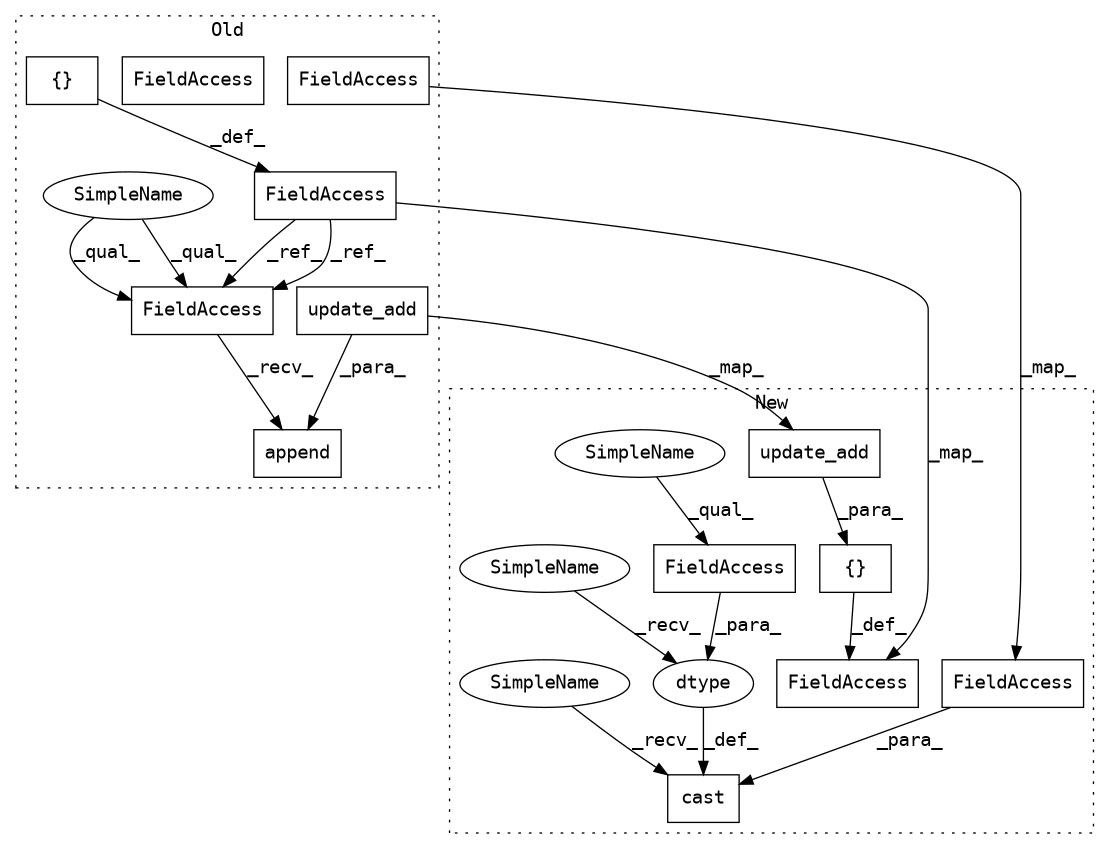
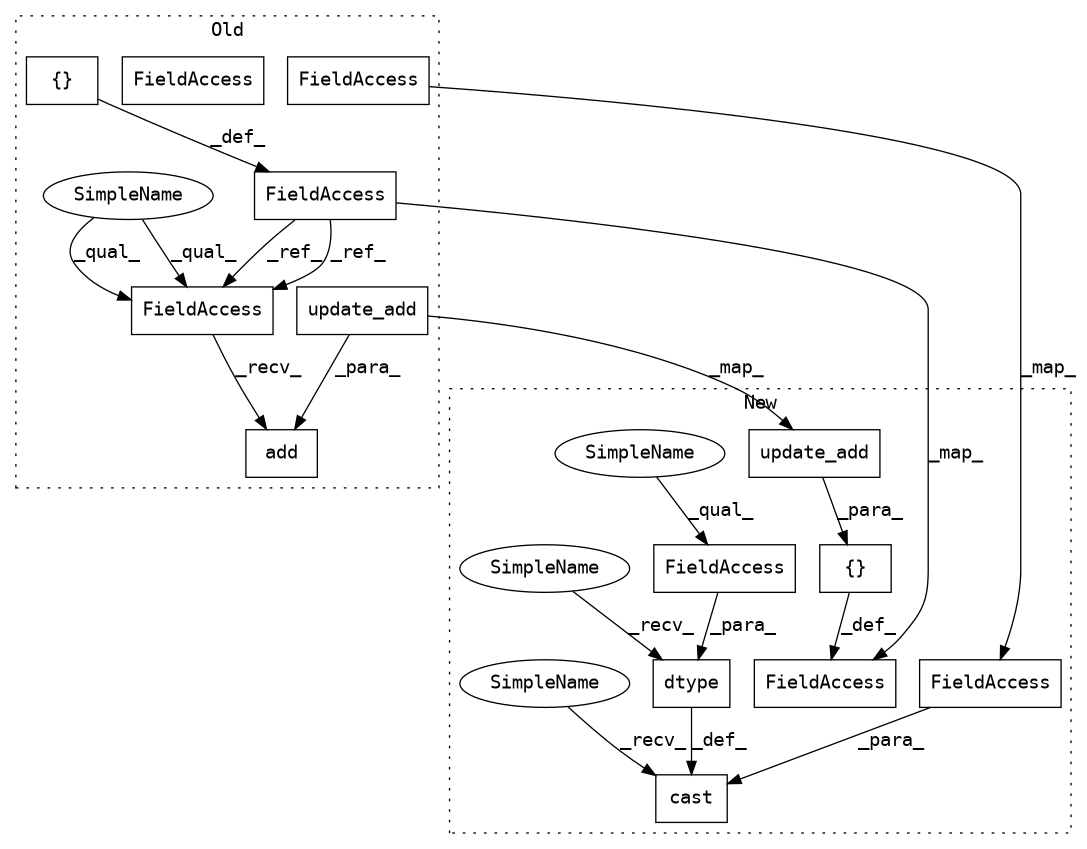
  digraph {
    fontname="DejaVu Sans Mono"
    node [a=22 fontname="DejaVu Sans Mono" l=12 s=7285 shape=box]
    edge [fontname="DejaVu Sans Mono"]
    n1 [a=32 l="11,1" label=update_add s="7313,7341"]
-   n2 [a=32 l="7,1" label=append s="7298,7342"]
+   n2 [a=32 l="7,1" label=add s="7298,7342"]
    n3 [a=4 l=2 label="{}" s=7167]
    n4 [label=FieldAccess]
    n5 [label=FieldAccess s=7137]
    n6 [l=15 label=FieldAccess s=7259]
    n7 [a=42 l=4 label=SimpleName shape=ellipse]
    n8 [label=FieldAccess]
    n9 [a=32 l="11,1" label=update_add s="7181,7209"]
    n10 [a=32 l="5,1" label=cast s="7309,7355"]
    n11 [a=4 l="1,1" label="{}" s="7172,7210"]
-   n12 [a=32 l="6,1" label=dtype s="7338,7354" shape=ellipse]
+   n12 [a=32 l="6,1" label=dtype s="7338,7354"]
    n13 [l=10 label=FieldAccess s=7344]
    n14 [label=FieldAccess s=7142]
    n15 [l=15 label=FieldAccess s=7314]
    n16 [a=42 l=4 label=SimpleName s=7344 shape=ellipse]
    n17 [a=42 l=7 label=SimpleName s=7330 shape=ellipse]
    n18 [a=42 l=7 label=SimpleName s=7301 shape=ellipse]
    subgraph cluster_1 {
      label=Old
      style=dotted
      n1
      n2
      n3
      n4
      n5
      n6
      n7
      n8
    }
    subgraph cluster_2 {
      label=New
      style=dotted
      n9
      n10
      n11
      n12
      n13
      n14
      n15
      n16
      n17
      n18
    }
    n1 -> n2 [label=_para_]
    n1 -> n9 [label=_map_]
    n3 -> n5 [label=_def_]
    n5 -> n8 [label=_ref_]
    n5 -> n8 [label=_ref_]
    n5 -> n14 [label=_map_]
    n6 -> n15 [label=_map_]
    n7 -> n8 [label=_qual_]
    n7 -> n8 [label=_qual_]
    n8 -> n2 [label=_recv_]
    n9 -> n11 [label=_para_]
    n11 -> n14 [label=_def_]
    n12 -> n10 [label=_def_]
    n13 -> n12 [label=_para_]
    n15 -> n10 [label=_para_]
    n16 -> n13 [label=_qual_]
    n17 -> n12 [label=_recv_]
    n18 -> n10 [label=_recv_]
  }
